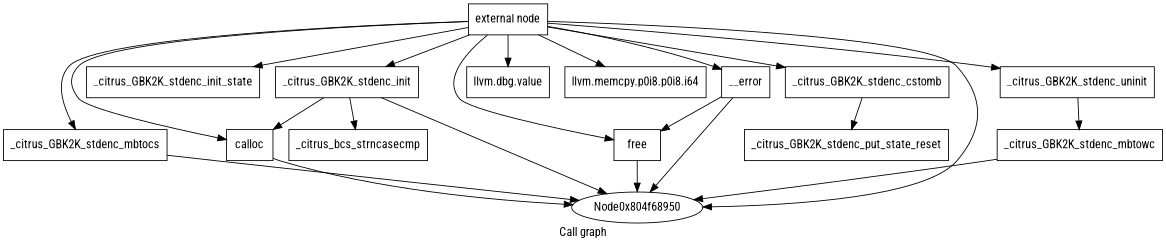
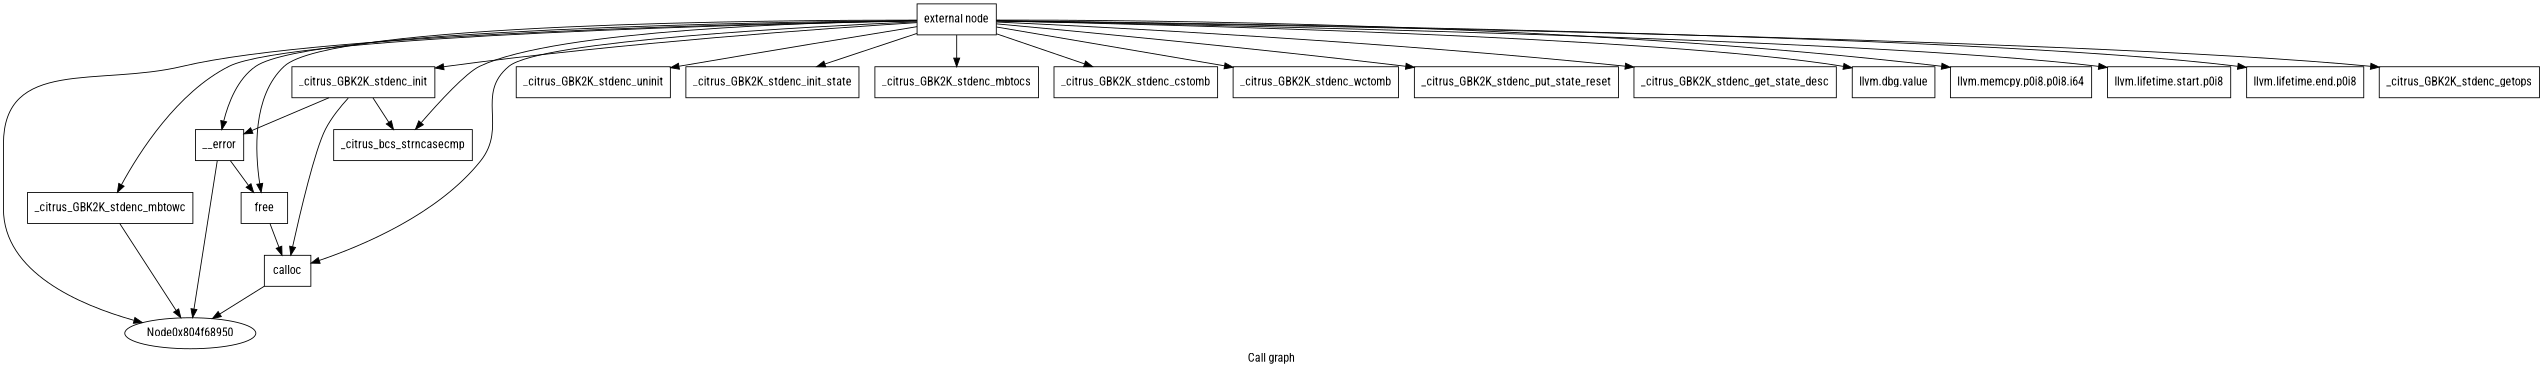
  digraph {
    fontname="Roboto Condensed"
    label="Call graph"
    node [fontname="Roboto Condensed" shape=record]
    edge [fontname="Roboto Condensed"]
    n1 [label="{external node}"]
    n2 [label="{_citrus_GBK2K_stdenc_init}"]
    n3 [label="{_citrus_GBK2K_stdenc_uninit}"]
    n4 [label="{_citrus_GBK2K_stdenc_init_state}"]
    n5 [label="{_citrus_GBK2K_stdenc_mbtocs}"]
    n6 [label="{_citrus_GBK2K_stdenc_cstomb}"]
    n7 [label="{_citrus_GBK2K_stdenc_mbtowc}"]
+   n8 [label="{_citrus_GBK2K_stdenc_wctomb}"]
    n9 [label="{_citrus_GBK2K_stdenc_put_state_reset}"]
+   n10 [label="{_citrus_GBK2K_stdenc_get_state_desc}"]
    n11 [label="{llvm.dbg.value}"]
    n12 [label="{llvm.memcpy.p0i8.p0i8.i64}"]
+   n13 [label="{llvm.lifetime.start.p0i8}"]
+   n14 [label="{llvm.lifetime.end.p0i8}"]
    n15 [label="{free}"]
    n16 [label="{calloc}"]
    n17 [label="{__error}"]
    n18 [label="{_citrus_bcs_strncasecmp}"]
+   n19 [label="{_citrus_GBK2K_stdenc_getops}"]
    Node0x804f68950 [shape=""]
    n1 -> n2
    n1 -> n3
    n1 -> n4
    n1 -> n5
    n1 -> n6
-   n3 -> n7
-   n6 -> n9
+   n1 -> n7
+   n1 -> n8
+   n1 -> n9
+   n1 -> n10
    n1 -> n11
    n1 -> n12
+   n1 -> n13
+   n1 -> n14
    n1 -> n15
    n1 -> n16
    n1 -> n17
+   n1 -> n18
+   n1 -> n19
    n1 -> Node0x804f68950
    n2 -> n16
-   n2 -> Node0x804f68950
+   n2 -> n17
    n2 -> n18
-   n5 -> Node0x804f68950
    n7 -> Node0x804f68950
-   n15 -> Node0x804f68950
+   n15 -> n16
    n16 -> Node0x804f68950
    n17 -> n15
    n17 -> Node0x804f68950
  }
